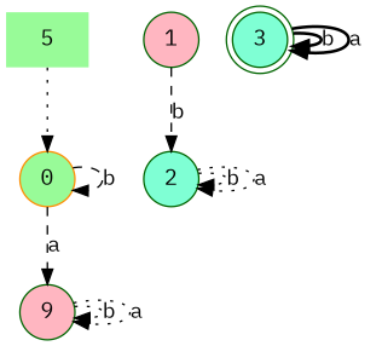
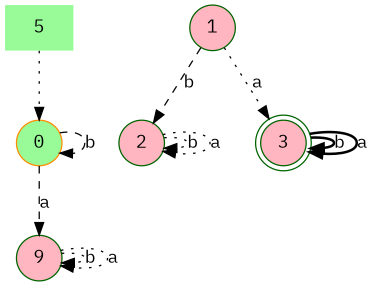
  digraph {
    fontname="IBM Plex Mono"
    rankdir=TB
    node [color=darkgreen fillcolor=palegreen fontname="IBM Plex Mono" shape=circle style=filled]
    edge [fontname="IBM Plex Mono" style=dotted]
    n1 [color=darkorange label=0]
    n2 [fillcolor=lightpink label=9]
    n3 [fillcolor=lightpink label=1]
-   n4 [fillcolor=aquamarine label=2]
-   n5 [fillcolor=aquamarine label=3 shape=doublecircle]
+   n4 [fillcolor=lightpink label=2]
+   n5 [fillcolor=lightpink label=3 shape=doublecircle]
    5 [color=darkorange shape=plaintext]
    n1 -> n1 [label=b style=dashed]
    n1 -> n2 [label=a style=dashed]
    n2 -> n2 [label=b]
    n2 -> n2 [label=a]
    n3 -> n4 [label=b style=dashed]
+   n3 -> n5 [label=a]
    n4 -> n4 [label=b]
    n4 -> n4 [label=a]
    n5 -> n5 [label=b style=bold]
    n5 -> n5 [label=a style=bold]
    5 -> n1
  }
